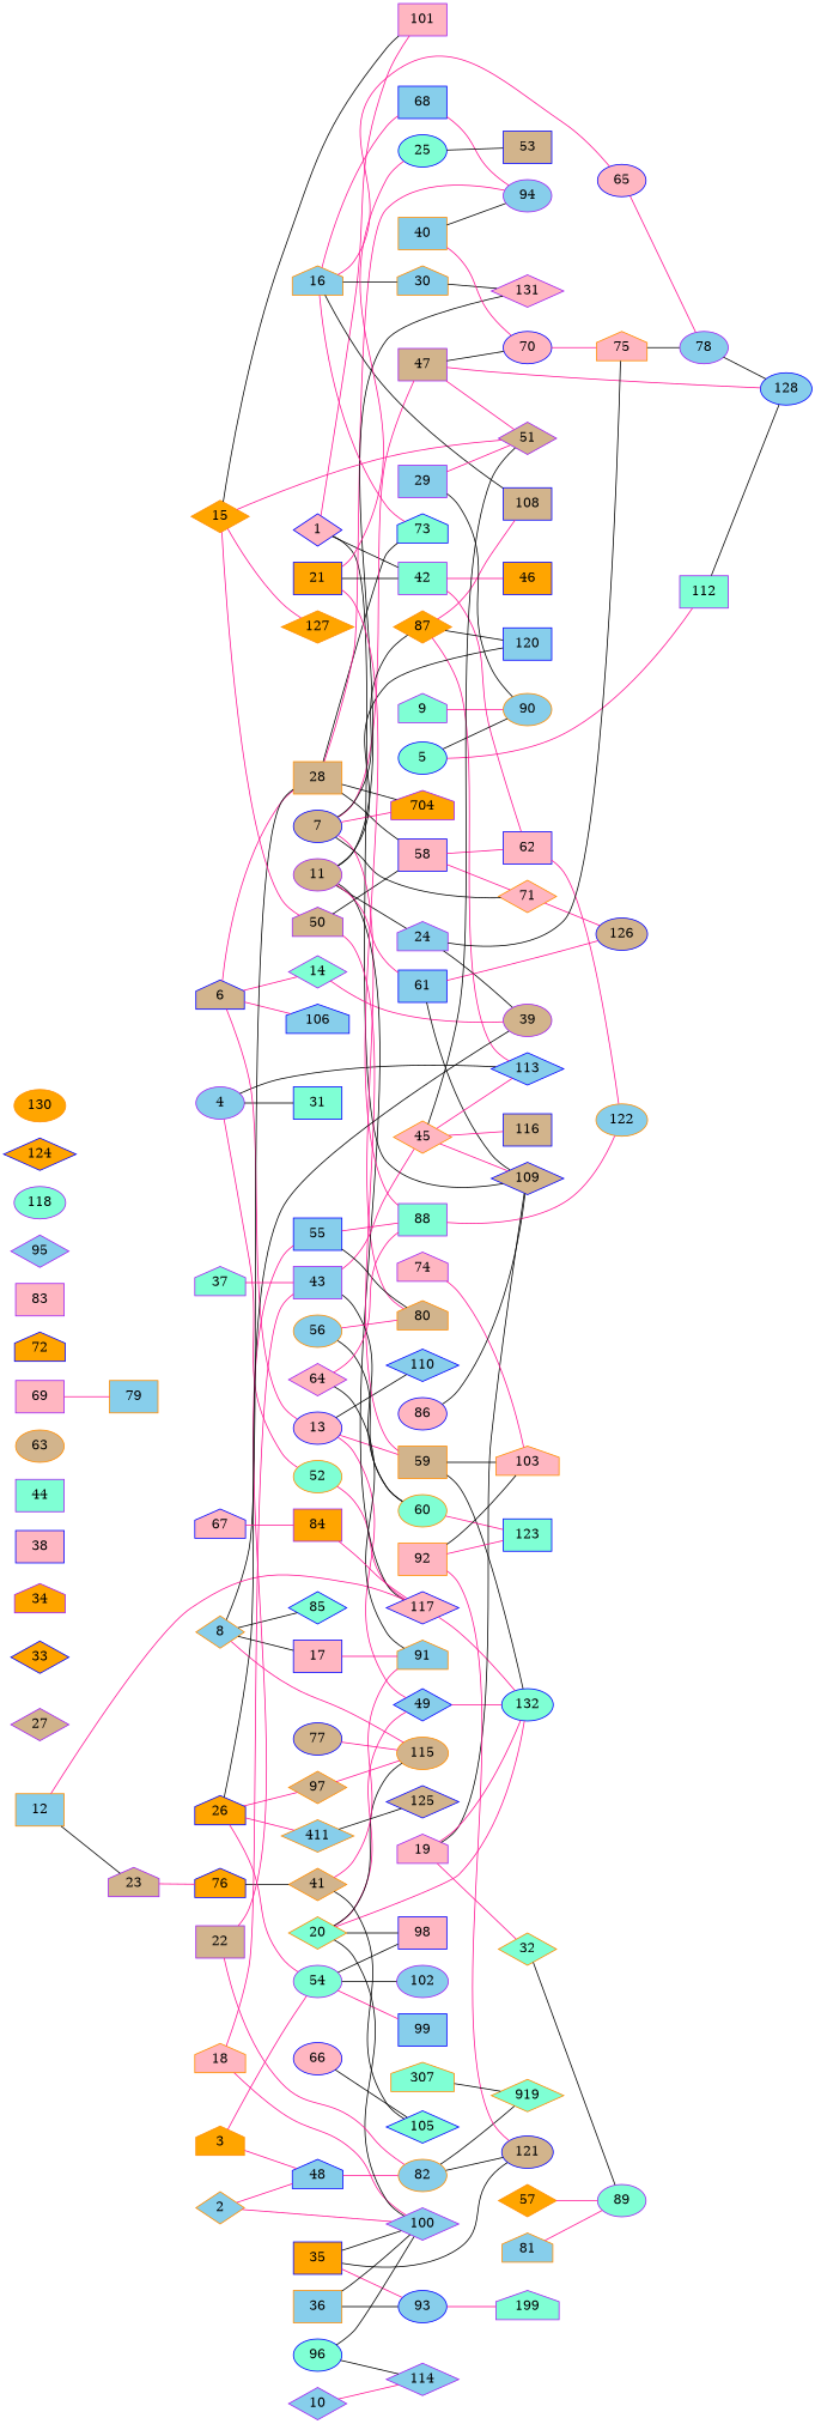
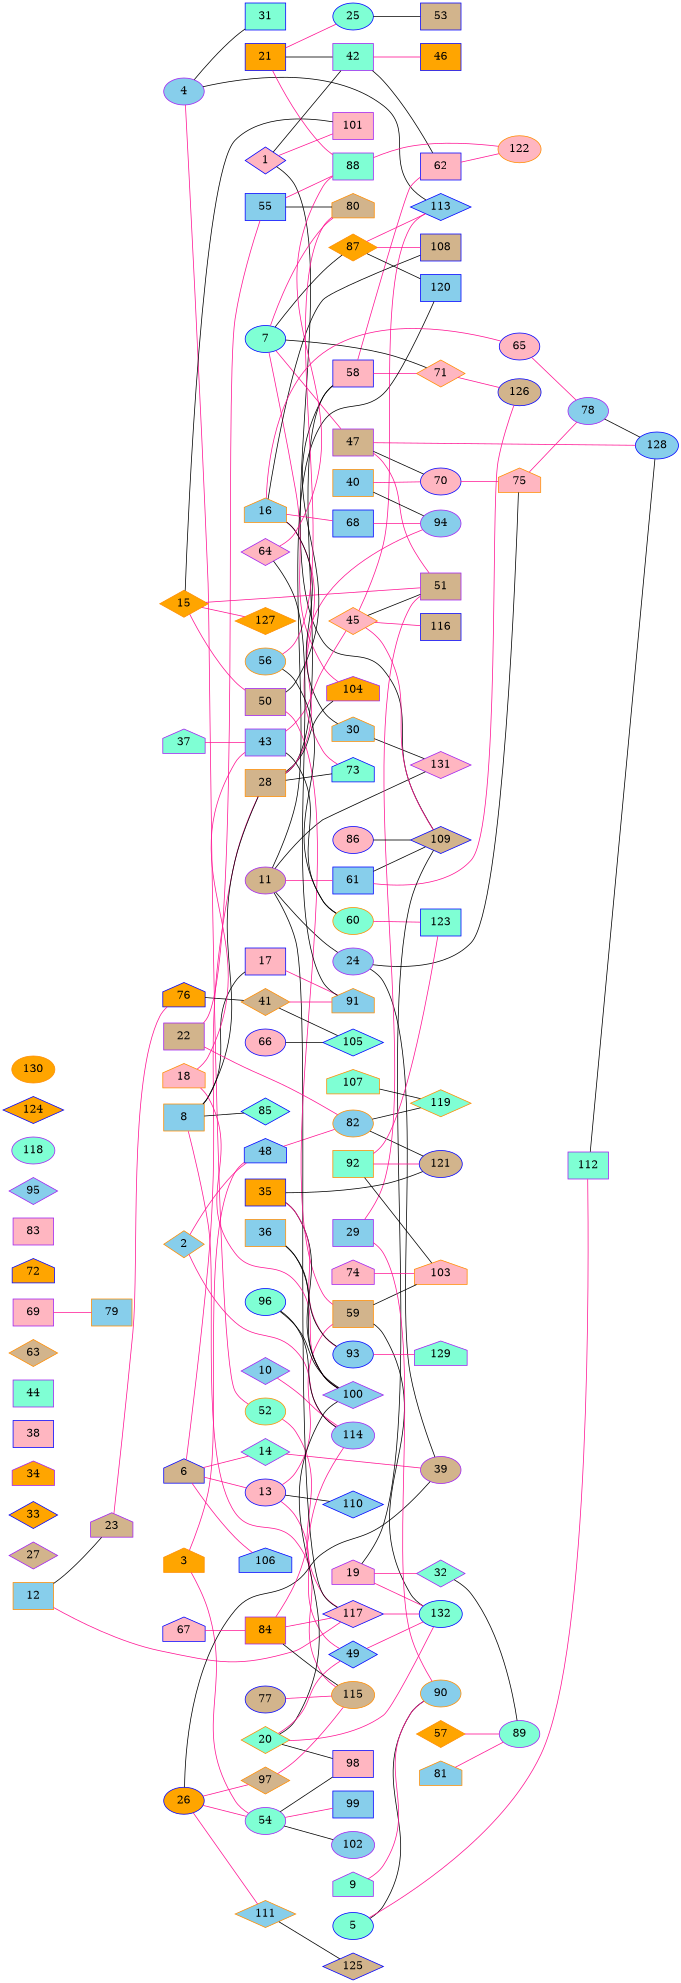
  graph {
    rankdir=LR
    node [color=blue fillcolor=skyblue shape=box style=filled]
    edge [color=deeppink]
    1 [fillcolor=lightpink shape=diamond]
    42 [color=purple fillcolor=aquamarine]
    101 [color=purple fillcolor=lightpink]
    109 [fillcolor=tan shape=diamond]
    46 [fillcolor=orange]
    62 [fillcolor=lightpink]
    2 [color=darkorange shape=diamond]
    48 [shape=house]
    100 [color=purple shape=diamond]
    82 [color=darkorange shape=ellipse]
    3 [color=darkorange fillcolor=orange shape=house]
    54 [color=purple fillcolor=aquamarine shape=ellipse]
    98 [fillcolor=lightpink]
    99
    102 [color=purple shape=ellipse]
    4 [color=purple shape=ellipse]
    31 [fillcolor=aquamarine]
    52 [color=darkorange fillcolor=aquamarine shape=ellipse]
    113 [shape=diamond]
    117 [fillcolor=lightpink shape=diamond]
    5 [fillcolor=aquamarine shape=ellipse]
    90 [color=darkorange shape=ellipse]
    112 [color=purple fillcolor=aquamarine]
    128 [shape=ellipse]
    6 [fillcolor=tan shape=house]
    13 [fillcolor=lightpink shape=ellipse]
    14 [color=purple fillcolor=aquamarine shape=diamond]
    28 [color=darkorange fillcolor=tan]
    106 [shape=house]
    49 [shape=diamond]
    59 [color=darkorange fillcolor=tan]
    110 [shape=diamond]
    39 [color=purple fillcolor=tan shape=ellipse]
-   104 [color=purple fillcolor=orange shape=house label=704]
+   104 [color=purple fillcolor=orange shape=house]
    73 [fillcolor=aquamarine shape=house]
    58 [fillcolor=lightpink]
    94 [color=purple shape=ellipse]
-   7 [fillcolor=tan shape=ellipse]
+   7 [fillcolor=aquamarine shape=ellipse]
    47 [color=purple fillcolor=tan]
    71 [color=darkorange fillcolor=lightpink shape=diamond]
    80 [color=darkorange fillcolor=tan shape=house]
    87 [color=darkorange fillcolor=orange shape=diamond]
-   51 [color=purple fillcolor=tan shape=diamond]
+   51 [color=purple fillcolor=tan]
    70 [fillcolor=lightpink shape=ellipse]
    126 [fillcolor=tan shape=ellipse]
    120
    108 [fillcolor=tan]
-   8 [color=darkorange shape=diamond]
+   8 [color=darkorange]
    17 [fillcolor=lightpink]
    85 [fillcolor=aquamarine shape=diamond]
    115 [color=darkorange fillcolor=tan shape=ellipse]
    91 [color=darkorange shape=house]
    9 [color=purple fillcolor=aquamarine shape=house]
    10 [color=purple shape=diamond]
-   114 [color=purple shape=diamond]
+   114 [color=purple shape=ellipse]
    11 [color=purple fillcolor=tan shape=ellipse]
-   24 [color=purple shape=house]
+   24 [color=purple shape=ellipse]
    61
    131 [color=purple fillcolor=lightpink shape=diamond]
    75 [color=darkorange fillcolor=lightpink shape=house]
    132 [fillcolor=aquamarine shape=ellipse]
    12 [color=darkorange]
    23 [color=purple fillcolor=tan shape=house]
    76 [fillcolor=orange shape=house]
    103 [color=darkorange fillcolor=lightpink shape=house]
    15 [color=darkorange fillcolor=orange shape=diamond]
-   50 [color=purple fillcolor=tan shape=house]
+   50 [color=purple fillcolor=tan]
    127 [color=darkorange fillcolor=orange shape=diamond]
    16 [color=darkorange shape=house]
    30 [color=darkorange shape=house]
    65 [fillcolor=lightpink shape=ellipse]
    68
    78 [color=purple shape=ellipse]
    18 [color=darkorange fillcolor=lightpink shape=house]
    43 [color=purple]
    45 [color=darkorange fillcolor=lightpink shape=diamond]
    60 [color=darkorange fillcolor=aquamarine shape=ellipse]
    19 [color=purple fillcolor=lightpink shape=house]
-   32 [color=darkorange fillcolor=aquamarine shape=diamond]
+   32 [color=purple fillcolor=aquamarine shape=diamond]
    89 [color=purple fillcolor=aquamarine shape=ellipse]
    20 [color=darkorange fillcolor=aquamarine shape=diamond]
    21 [fillcolor=orange]
    25 [fillcolor=aquamarine shape=ellipse]
    88 [color=purple fillcolor=aquamarine]
    53 [fillcolor=tan]
-   122 [color=darkorange shape=ellipse]
+   122 [color=darkorange fillcolor=lightpink shape=ellipse]
    22 [color=purple fillcolor=tan]
    55
    121 [fillcolor=tan shape=ellipse]
-   119 [color=darkorange fillcolor=aquamarine shape=diamond label=919]
+   119 [color=darkorange fillcolor=aquamarine shape=diamond]
    41 [color=darkorange fillcolor=tan shape=diamond]
-   26 [fillcolor=orange shape=house]
+   26 [fillcolor=orange shape=ellipse]
    97 [color=darkorange fillcolor=tan shape=diamond]
-   111 [color=darkorange shape=diamond label=411]
+   111 [color=darkorange shape=diamond]
    125 [fillcolor=tan shape=diamond]
    27 [color=purple fillcolor=tan shape=diamond]
    29 [color=purple]
    33 [fillcolor=orange shape=diamond]
    34 [color=purple fillcolor=orange shape=house]
    35 [fillcolor=orange]
    93 [shape=ellipse]
-   129 [color=purple fillcolor=aquamarine shape=house label=199]
+   129 [color=purple fillcolor=aquamarine shape=house]
    36 [color=darkorange]
    37 [color=purple fillcolor=aquamarine shape=house]
    38 [fillcolor=lightpink]
    40 [color=darkorange]
    105 [fillcolor=aquamarine shape=diamond]
    116 [fillcolor=tan]
    123 [fillcolor=aquamarine]
    44 [color=purple fillcolor=aquamarine]
    56 [color=darkorange shape=ellipse]
    57 [color=darkorange fillcolor=orange shape=diamond]
-   63 [color=darkorange fillcolor=tan shape=ellipse]
+   63 [color=darkorange fillcolor=tan shape=diamond]
    64 [color=purple fillcolor=lightpink shape=diamond]
    66 [fillcolor=lightpink shape=ellipse]
    67 [fillcolor=lightpink shape=house]
    84 [color=purple fillcolor=orange]
    69 [color=purple fillcolor=lightpink]
    79 [color=darkorange]
    72 [fillcolor=orange shape=house]
    74 [color=purple fillcolor=lightpink shape=house]
    77 [fillcolor=tan shape=ellipse]
    81 [color=darkorange shape=house]
    83 [color=purple fillcolor=lightpink]
    86 [fillcolor=lightpink shape=ellipse]
-   92 [color=darkorange fillcolor=lightpink]
+   92 [color=darkorange fillcolor=aquamarine]
    95 [color=purple shape=diamond]
    96 [fillcolor=aquamarine shape=ellipse]
-   107 [color=darkorange fillcolor=aquamarine shape=house label=307]
+   107 [color=darkorange fillcolor=aquamarine shape=house]
    118 [color=purple fillcolor=aquamarine shape=ellipse]
    124 [fillcolor=orange shape=diamond]
    130 [color=darkorange fillcolor=orange shape=ellipse]
    1 -- 42 [color=black]
    1 -- 101
    1 -- 109 [color=black]
    42 -- 46
-   42 -- 62
+   42 -- 62 [color=black]
    62 -- 122
    2 -- 48
-   2 -- 100
+   2 -- 114
    48 -- 82
    82 -- 121 [color=black]
    82 -- 119 [color=black]
    3 -- 48
    3 -- 54
    54 -- 98 [color=black]
    54 -- 99
    54 -- 102 [color=black]
    4 -- 31 [color=black]
    4 -- 52
    4 -- 113 [color=black]
    52 -- 117
    117 -- 132
    5 -- 90 [color=black]
    5 -- 112
    112 -- 128 [color=black]
    6 -- 13
    6 -- 14
    6 -- 28
    6 -- 106
    13 -- 49
    13 -- 59
    13 -- 110 [color=black]
    14 -- 39
    28 -- 104 [color=black]
    28 -- 73 [color=black]
    28 -- 58 [color=black]
    28 -- 94
    49 -- 132
    59 -- 132 [color=black]
    59 -- 103 [color=black]
    58 -- 62
    58 -- 71
    7 -- 104
    7 -- 47
    7 -- 71 [color=black]
    7 -- 80
    7 -- 87 [color=black]
    47 -- 128
    47 -- 51
    47 -- 70 [color=black]
    71 -- 126
    87 -- 113
    87 -- 120 [color=black]
    87 -- 108
    70 -- 75
    8 -- 28 [color=black]
    8 -- 17 [color=black]
    8 -- 85 [color=black]
    8 -- 115
    17 -- 91
    9 -- 90
    10 -- 114
    11 -- 117 [color=black]
    11 -- 120 [color=black]
    11 -- 24 [color=black]
    11 -- 61
    11 -- 131 [color=black]
    24 -- 39 [color=black]
    24 -- 75 [color=black]
    61 -- 109 [color=black]
    61 -- 126
-   75 -- 78 [color=black]
+   75 -- 78
    12 -- 117
    12 -- 23 [color=black]
    23 -- 76
    76 -- 41 [color=black]
    15 -- 101 [color=black]
    15 -- 51
    15 -- 50
    15 -- 127
    50 -- 59
    50 -- 58 [color=black]
    16 -- 73
    16 -- 108 [color=black]
    16 -- 30 [color=black]
    16 -- 65
    16 -- 68
    30 -- 131 [color=black]
    65 -- 78
    68 -- 94
    78 -- 128 [color=black]
    18 -- 100
    18 -- 43
    43 -- 45
    43 -- 60 [color=black]
    45 -- 109
    45 -- 113
    45 -- 51 [color=black]
    45 -- 116
    60 -- 123
    19 -- 109 [color=black]
    19 -- 132
    19 -- 32
    32 -- 89 [color=black]
    20 -- 100 [color=black]
    20 -- 98 [color=black]
    20 -- 49
    20 -- 132
    21 -- 42 [color=black]
    21 -- 25
    21 -- 88
    25 -- 53 [color=black]
    88 -- 122
    22 -- 82
    22 -- 55
    55 -- 80 [color=black]
    55 -- 88
    41 -- 91
    41 -- 105 [color=black]
    26 -- 54
    26 -- 39 [color=black]
    26 -- 97
    26 -- 111
    97 -- 115
    111 -- 125 [color=black]
-   29 -- 90 [color=black]
+   29 -- 90
    29 -- 51
    35 -- 100 [color=black]
    35 -- 121 [color=black]
    35 -- 93
    93 -- 129
    36 -- 100 [color=black]
    36 -- 93 [color=black]
    37 -- 43
    40 -- 94 [color=black]
    40 -- 70
    56 -- 80
    56 -- 60 [color=black]
    57 -- 89
    64 -- 91 [color=black]
    64 -- 88
    66 -- 105 [color=black]
    67 -- 84
    84 -- 117
-   20 -- 115 [color=black]
+   84 -- 115 [color=black]
+   84 -- 114
    69 -- 79
    74 -- 103
    77 -- 115
    81 -- 89
    86 -- 109 [color=black]
    92 -- 103 [color=black]
    92 -- 121
    92 -- 123
    96 -- 100 [color=black]
    96 -- 114 [color=black]
    107 -- 119 [color=black]
  }
